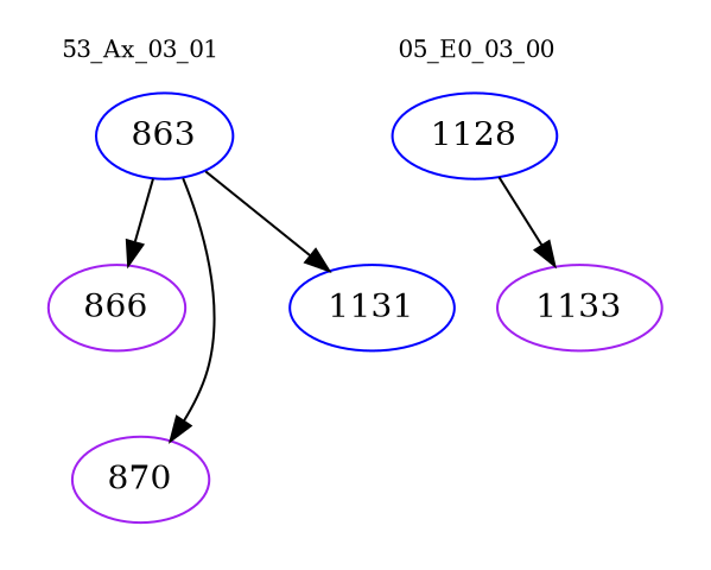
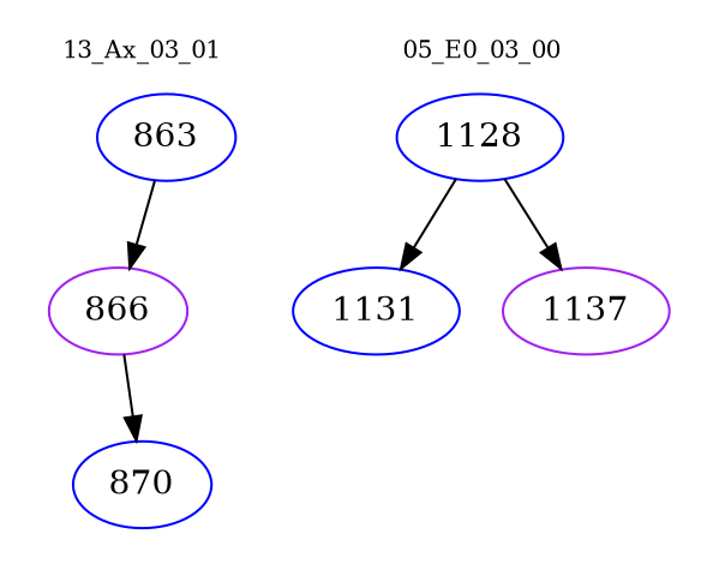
  digraph {
    node [color=blue]
    edge [color=black]
    n1 [label=863]
    n2 [color=purple label=866]
-   n3 [color=purple label=870]
+   n3 [label=870]
    n4 [label=1128]
    n5 [label=1131]
-   n6 [color=purple label=1133]
+   n6 [color=purple label=1137]
    subgraph cluster_1 {
      color=white
      fontsize=10
-     label="53_Ax_03_01"
+     label="13_Ax_03_01"
      n1
      n2
      n3
    }
    subgraph cluster_2 {
      color=white
      fontsize=10
      label="05_E0_03_00"
      n4
      n5
      n6
    }
    n1 -> n2
-   n1 -> n3
-   n1 -> n5
+   n2 -> n3
+   n4 -> n5
    n4 -> n6
  }
